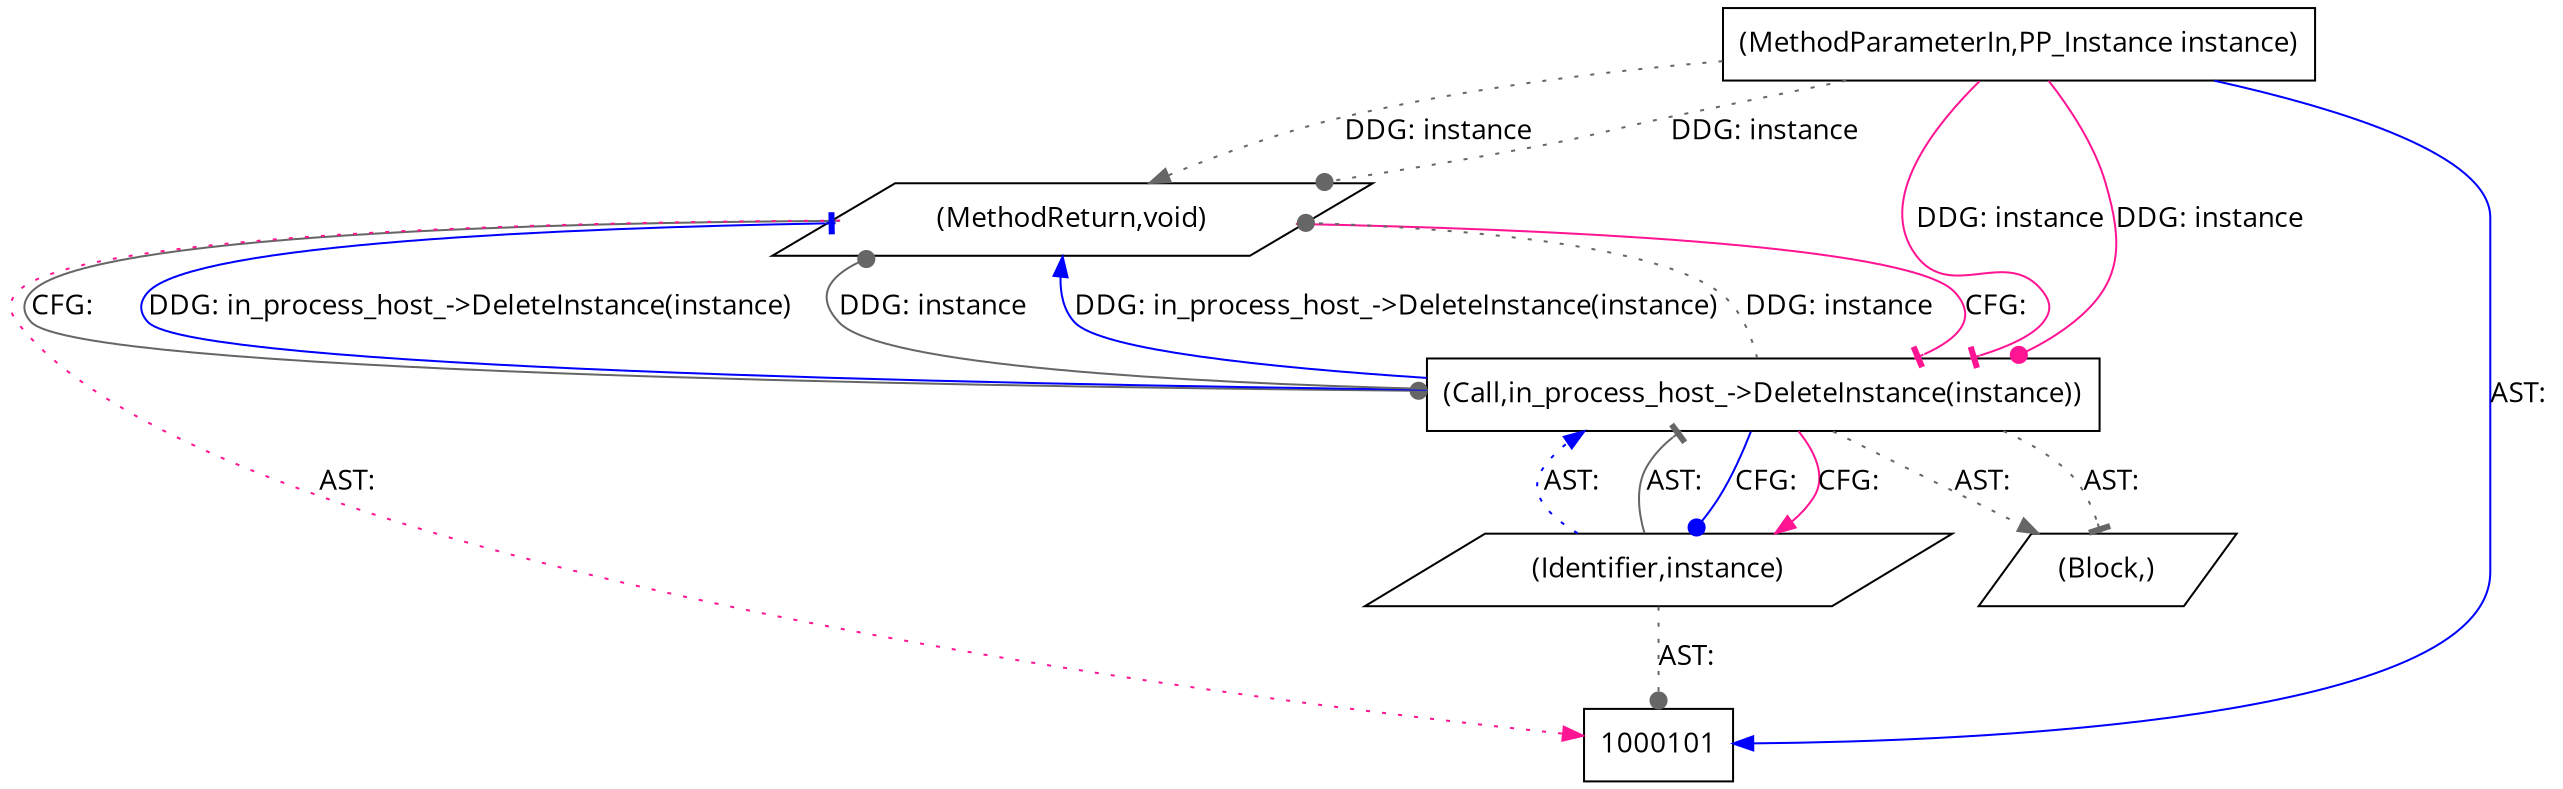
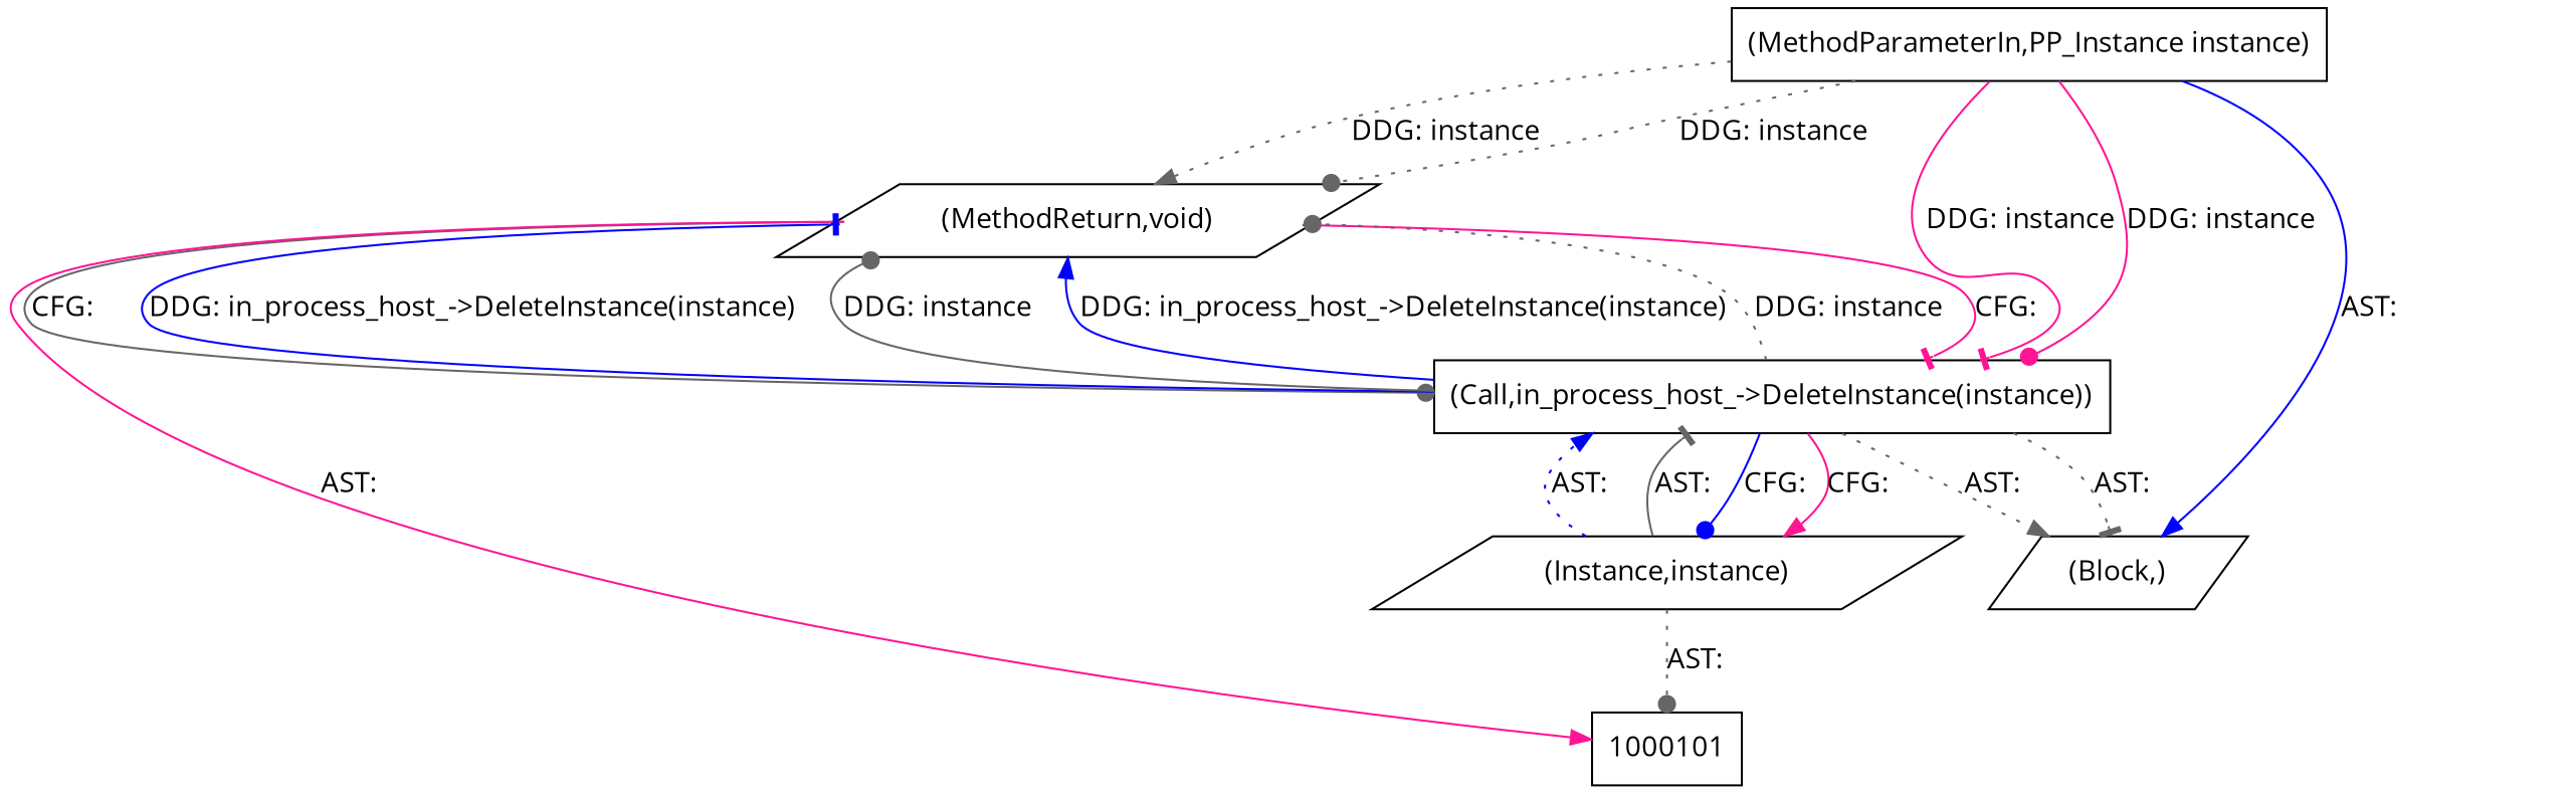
  digraph {
    fontname="Open Sans"
    node [fontname="Open Sans" shape=parallelogram]
    edge [arrowhead=dot color=gray40 fontname="Open Sans" style=solid]
    n1 [label="(MethodReturn,void)"]
    n2 [label="(Call,in_process_host_->DeleteInstance(instance))" shape=box]
    1000101 [shape=box]
    n4 [label="(Block,)"]
-   n5 [label="(Identifier,instance)"]
+   n5 [label="(Instance,instance)"]
    n6 [label="(MethodParameterIn,PP_Instance instance)" shape=box]
    n1 -> n2 [arrowhead=tee color=deeppink label="CFG: "]
    n1 -> n2 [label="CFG: "]
-   n1 -> 1000101 [arrowhead=normal color=deeppink label="AST: " style=dotted]
+   n1 -> 1000101 [arrowhead=normal color=deeppink label="AST: "]
    n2 -> n1 [arrowhead=tee color=blue label="DDG: in_process_host_->DeleteInstance(instance)"]
    n2 -> n1 [label="DDG: instance"]
    n2 -> n1 [arrowhead=normal color=blue label="DDG: in_process_host_->DeleteInstance(instance)"]
    n2 -> n1 [label="DDG: instance" style=dotted]
    n2 -> n4 [arrowhead=tee label="AST: " style=dotted]
    n2 -> n4 [arrowhead=normal label="AST: " style=dotted]
    n2 -> n5 [color=blue label="CFG: "]
    n2 -> n5 [arrowhead=normal color=deeppink label="CFG: "]
    n5 -> n2 [arrowhead=normal color=blue label="AST: " style=dotted]
    n5 -> n2 [arrowhead=tee label="AST: "]
    n5 -> 1000101 [label="AST: " style=dotted]
    n6 -> n1 [arrowhead=normal label="DDG: instance" style=dotted]
    n6 -> n1 [label="DDG: instance" style=dotted]
    n6 -> n2 [arrowhead=tee color=deeppink label="DDG: instance"]
    n6 -> n2 [color=deeppink label="DDG: instance"]
-   n6 -> 1000101 [arrowhead=normal color=blue label="AST: "]
+   n6 -> n4 [arrowhead=normal color=blue label="AST: "]
  }
